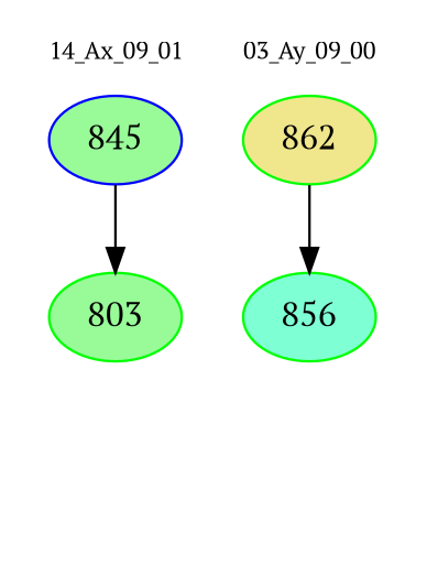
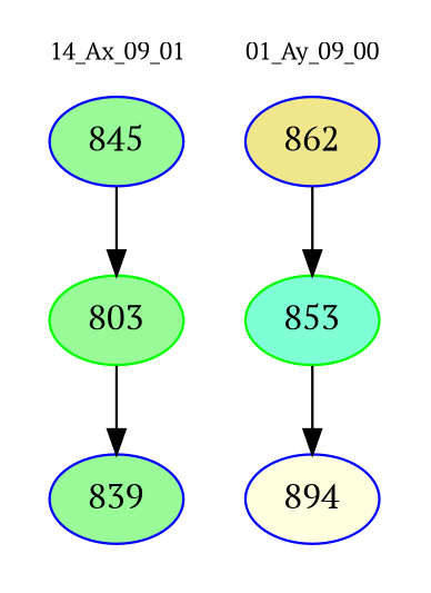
  digraph {
    fontname="PT Serif"
    node [color=blue fillcolor=palegreen fontname="PT Serif" style=filled]
    edge [color=black fontname="PT Serif"]
    n1 [label=845]
    n2 [color=green label=803]
-   n4 [color=green fillcolor=khaki label=862]
-   n5 [color=green fillcolor=aquamarine label=856]
+   n3 [label=839]
+   n4 [fillcolor=khaki label=862]
+   n5 [color=green fillcolor=aquamarine label=853]
+   n6 [fillcolor=lightyellow label=894]
    subgraph cluster_1 {
      color=white
      fontsize=10
      label="14_Ax_09_01"
      n1
      n2
+     n3
    }
    subgraph cluster_2 {
      color=white
      fontsize=10
-     label="03_Ay_09_00"
+     label="01_Ay_09_00"
      n4
      n5
+     n6
    }
    n1 -> n2
+   n2 -> n3
    n4 -> n5
+   n5 -> n6
  }
